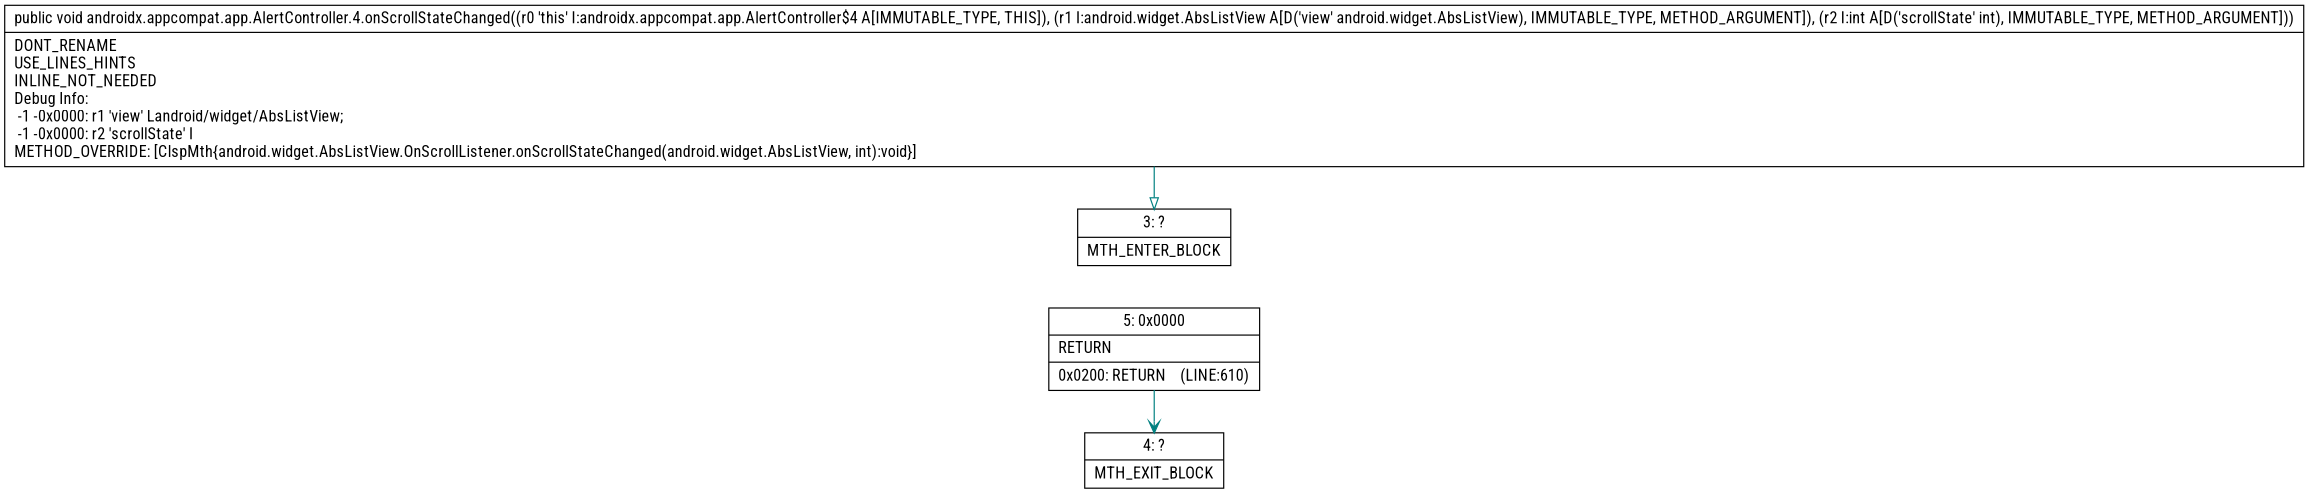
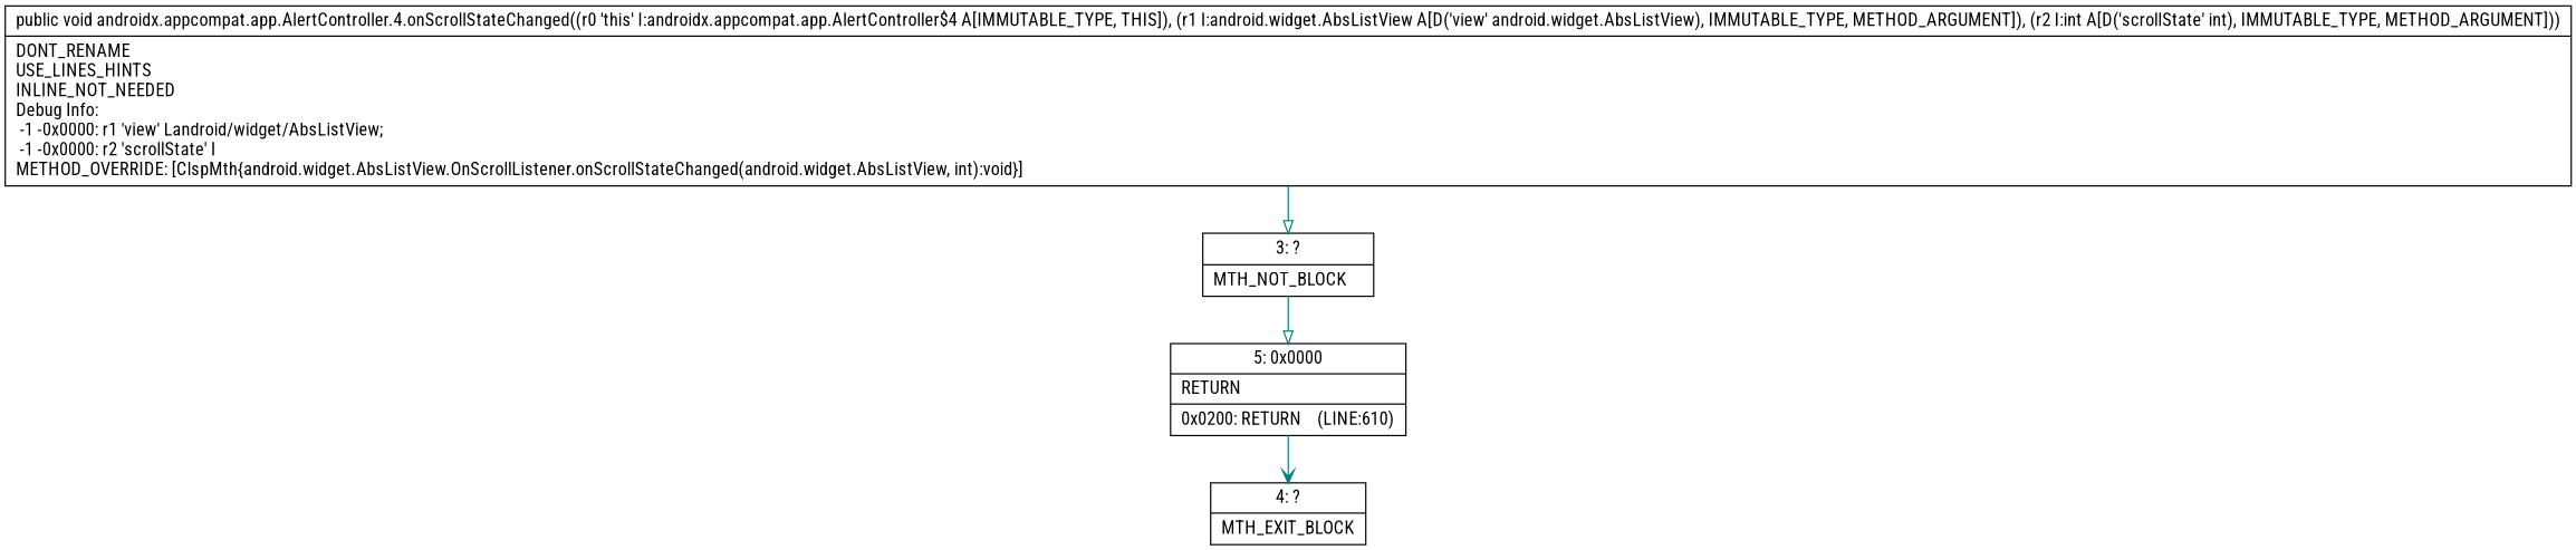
  digraph {
    fontname="Roboto Condensed"
    node [fontname="Roboto Condensed" shape=record]
    edge [arrowhead=onormal color=teal fontname="Roboto Condensed"]
-   n1 [label="{3\:\ ?|MTH_ENTER_BLOCK\l}"]
+   n1 [label="{3\:\ ?|MTH_NOT_BLOCK\l}"]
    n2 [label="{5\:\ 0x0000|RETURN\l|0x0200: RETURN    (LINE:610)\l}"]
    n3 [label="{4\:\ ?|MTH_EXIT_BLOCK\l}"]
    n4 [label="{public void androidx.appcompat.app.AlertController.4.onScrollStateChanged((r0 'this' I:androidx.appcompat.app.AlertController$4 A[IMMUTABLE_TYPE, THIS]), (r1 I:android.widget.AbsListView A[D('view' android.widget.AbsListView), IMMUTABLE_TYPE, METHOD_ARGUMENT]), (r2 I:int A[D('scrollState' int), IMMUTABLE_TYPE, METHOD_ARGUMENT]))  | DONT_RENAME\lUSE_LINES_HINTS\lINLINE_NOT_NEEDED\lDebug Info:\l  \-1 \-0x0000: r1 'view' Landroid\/widget\/AbsListView;\l  \-1 \-0x0000: r2 'scrollState' I\lMETHOD_OVERRIDE: [ClspMth\{android.widget.AbsListView.OnScrollListener.onScrollStateChanged(android.widget.AbsListView, int):void\}]\l}"]
+   n1 -> n2
    n2 -> n3 [arrowhead=vee]
    n4 -> n1
  }
